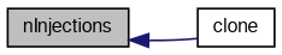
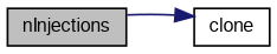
  digraph {
    rankdir=LR
    node [color=black fontname=FreeSans fontsize=10 shape=record]
    n1 [fillcolor=grey75 fontcolor=black height=0.2 label=nInjections style=filled width=0.4]
    n2 [height=0.2 label=clone width=0.4]
-   n1 -> n2 [color=midnightblue dir=back fontname=FreeSans fontsize=10 labelfontname=FreeSans labelfontsize=10 style=solid]
+   n2 -> n1 [color=midnightblue dir=back fontname=FreeSans fontsize=10 labelfontname=FreeSans labelfontsize=10 style=solid]
  }
